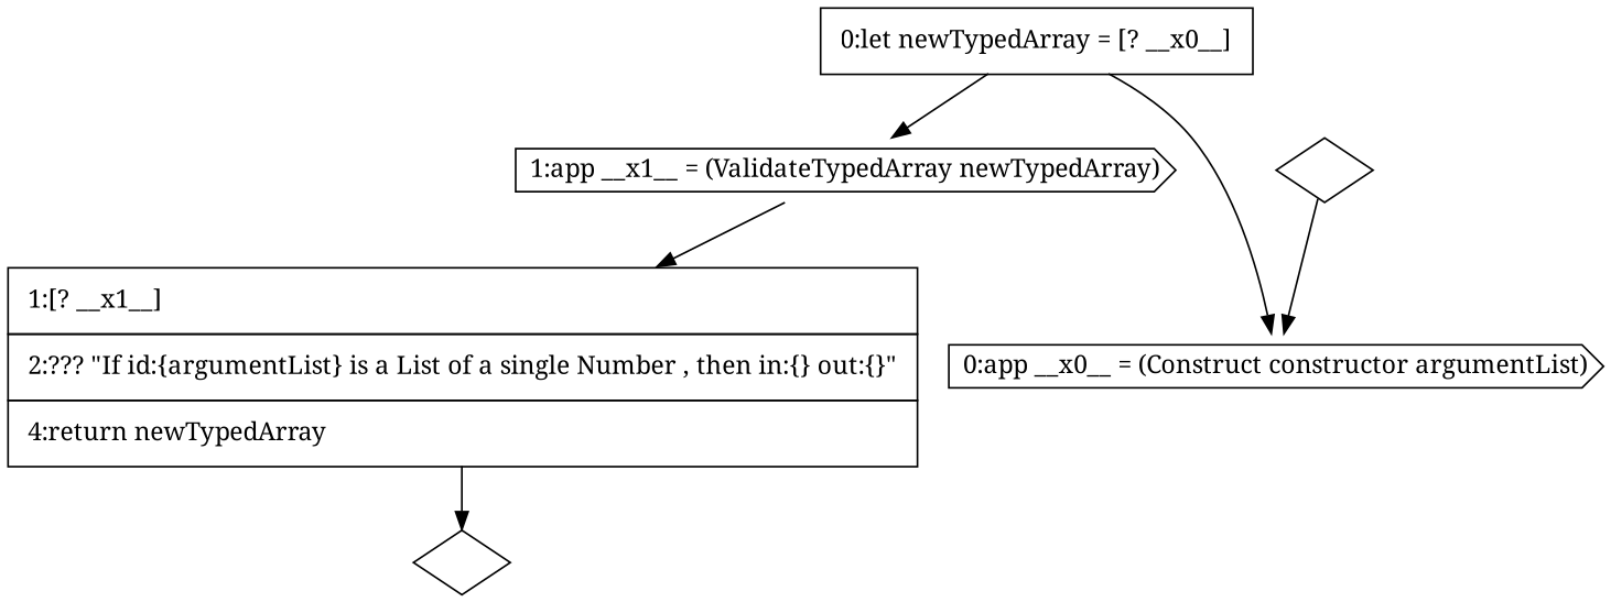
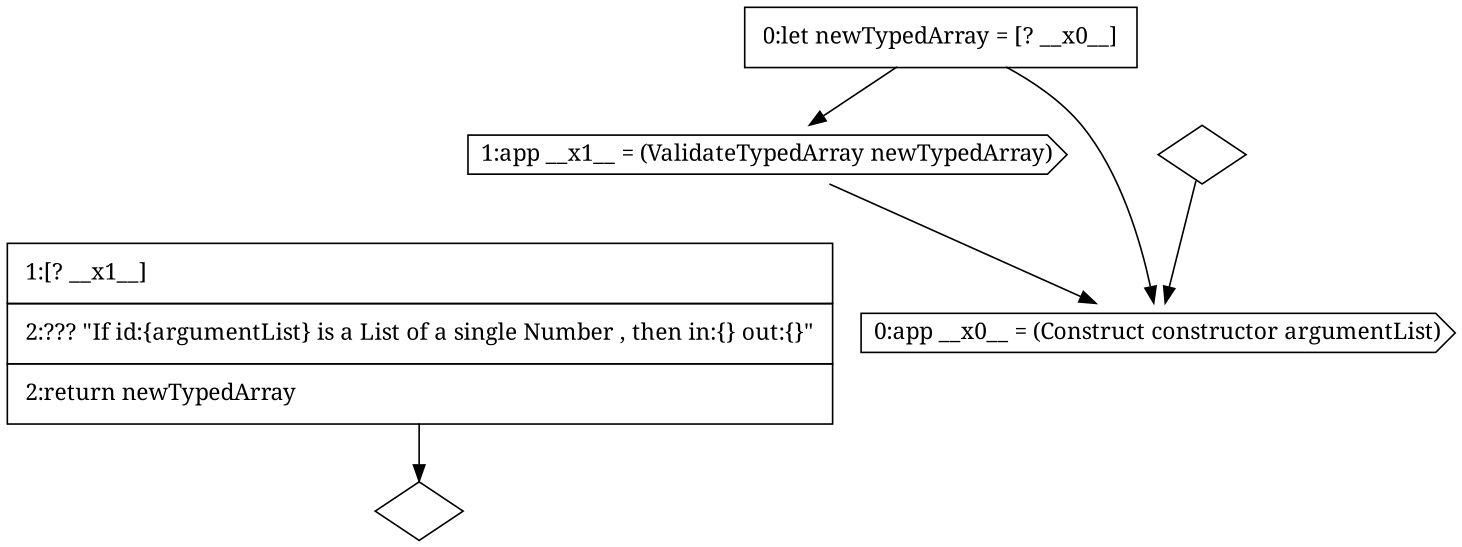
  digraph {
    fontname="Noto Serif"
    node [color=black fillcolor=white fontname="Noto Serif" shape=none style=filled]
    edge [color=black fontname="Noto Serif"]
-   n1 [label=<<font color="black">     <table border="0" cellborder="1" cellspacing="0" cellpadding="10">       <tr><td align="left">1:[? __x1__]</td></tr>       <tr><td align="left">2:??? &quot;If id:{argumentList} is a List of a single Number , then in:{} out:{}&quot;</td></tr>       <tr><td align="left">4:return newTypedArray</td></tr>     </table>   </font>> margin=0]
+   n1 [label=<<font color="black">     <table border="0" cellborder="1" cellspacing="0" cellpadding="10">       <tr><td align="left">1:[? __x1__]</td></tr>       <tr><td align="left">2:??? &quot;If id:{argumentList} is a List of a single Number , then in:{} out:{}&quot;</td></tr>       <tr><td align="left">2:return newTypedArray</td></tr>     </table>   </font>> margin=0]
    n2 [label=" " shape=diamond]
    n3 [label=<<font color="black">1:app __x1__ = (ValidateTypedArray newTypedArray)</font>> shape=cds]
    n4 [label=<<font color="black">0:app __x0__ = (Construct constructor argumentList)</font>> shape=cds]
    n5 [label=<<font color="black">     <table border="0" cellborder="1" cellspacing="0" cellpadding="10">       <tr><td align="left">0:let newTypedArray = [? __x0__]</td></tr>     </table>   </font>> margin=0]
    n6 [label=" " shape=diamond]
    n1 -> n2
-   n3 -> n1
+   n3 -> n4
    n5 -> n3
    n5 -> n4
    n6 -> n4
  }
